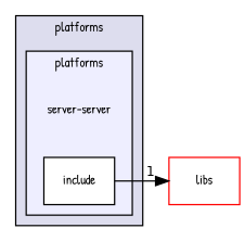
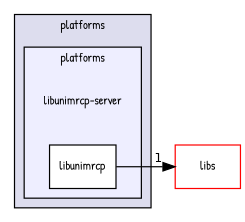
  digraph {
    compound=true
    rankdir=LR
    fontname="Patrick Hand"
    node [fontname="Patrick Hand" fontsize=10 shape=box fillcolor=white style=filled]
-   n1 [label="server-server" shape=plaintext fillcolor="" style=""]
-   n2 [color=black label=include]
+   n1 [label="libunimrcp-server" shape=plaintext fillcolor="" style=""]
+   n2 [color=black label=libunimrcp]
    n3 [color=red label=libs]
    subgraph cluster_1 {
      bgcolor="#ddddee"
      fontsize=10
      label=platforms
      pencolor=black
      subgraph cluster_2 {
        bgcolor="#eeeeff"
        fontsize=10
        pencolor=black
        n1
        n2
      }
    }
    n2 -> n3 [headlabel=1 labeldistance=1.5 labelfontname=Helvetica labelfontsize=10 fontname="Patrick Hand"]
  }
